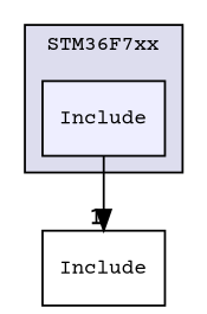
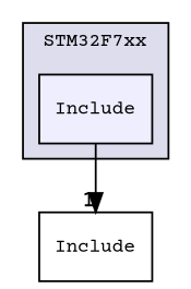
  digraph {
    compound=true
    fontname="Courier Prime"
    node [fontname="Courier Prime" fontsize=10 shape=box]
    n1 [fillcolor="#eeeeff" label=Include pencolor=black style=filled]
    n2 [label=Include]
    subgraph cluster_1 {
      bgcolor="#ddddee"
      fontsize=10
-     label=STM36F7xx
+     label=STM32F7xx
      pencolor=black
      n1
    }
    n1 -> n2 [headlabel=1 labeldistance=1.5 labelfontname=Helvetica labelfontsize=10 fontname="Courier Prime"]
  }
